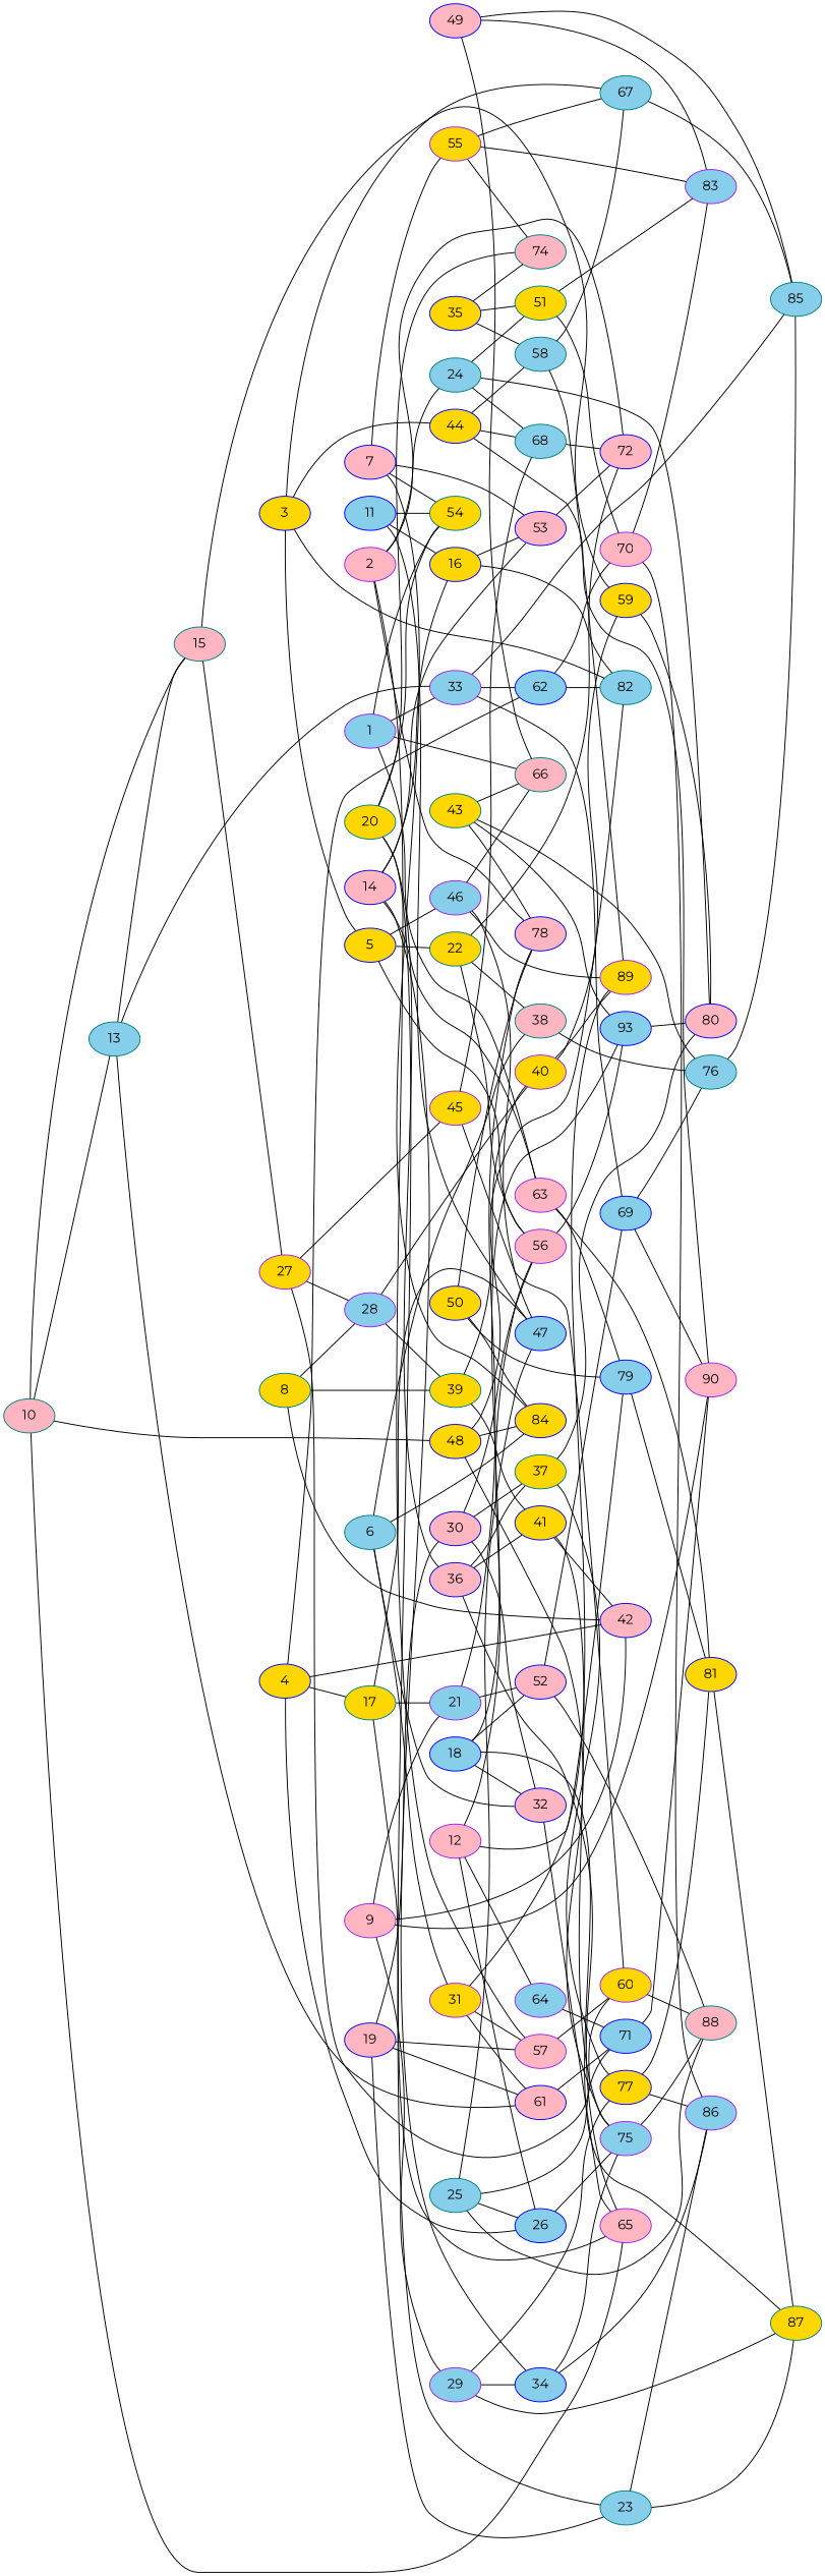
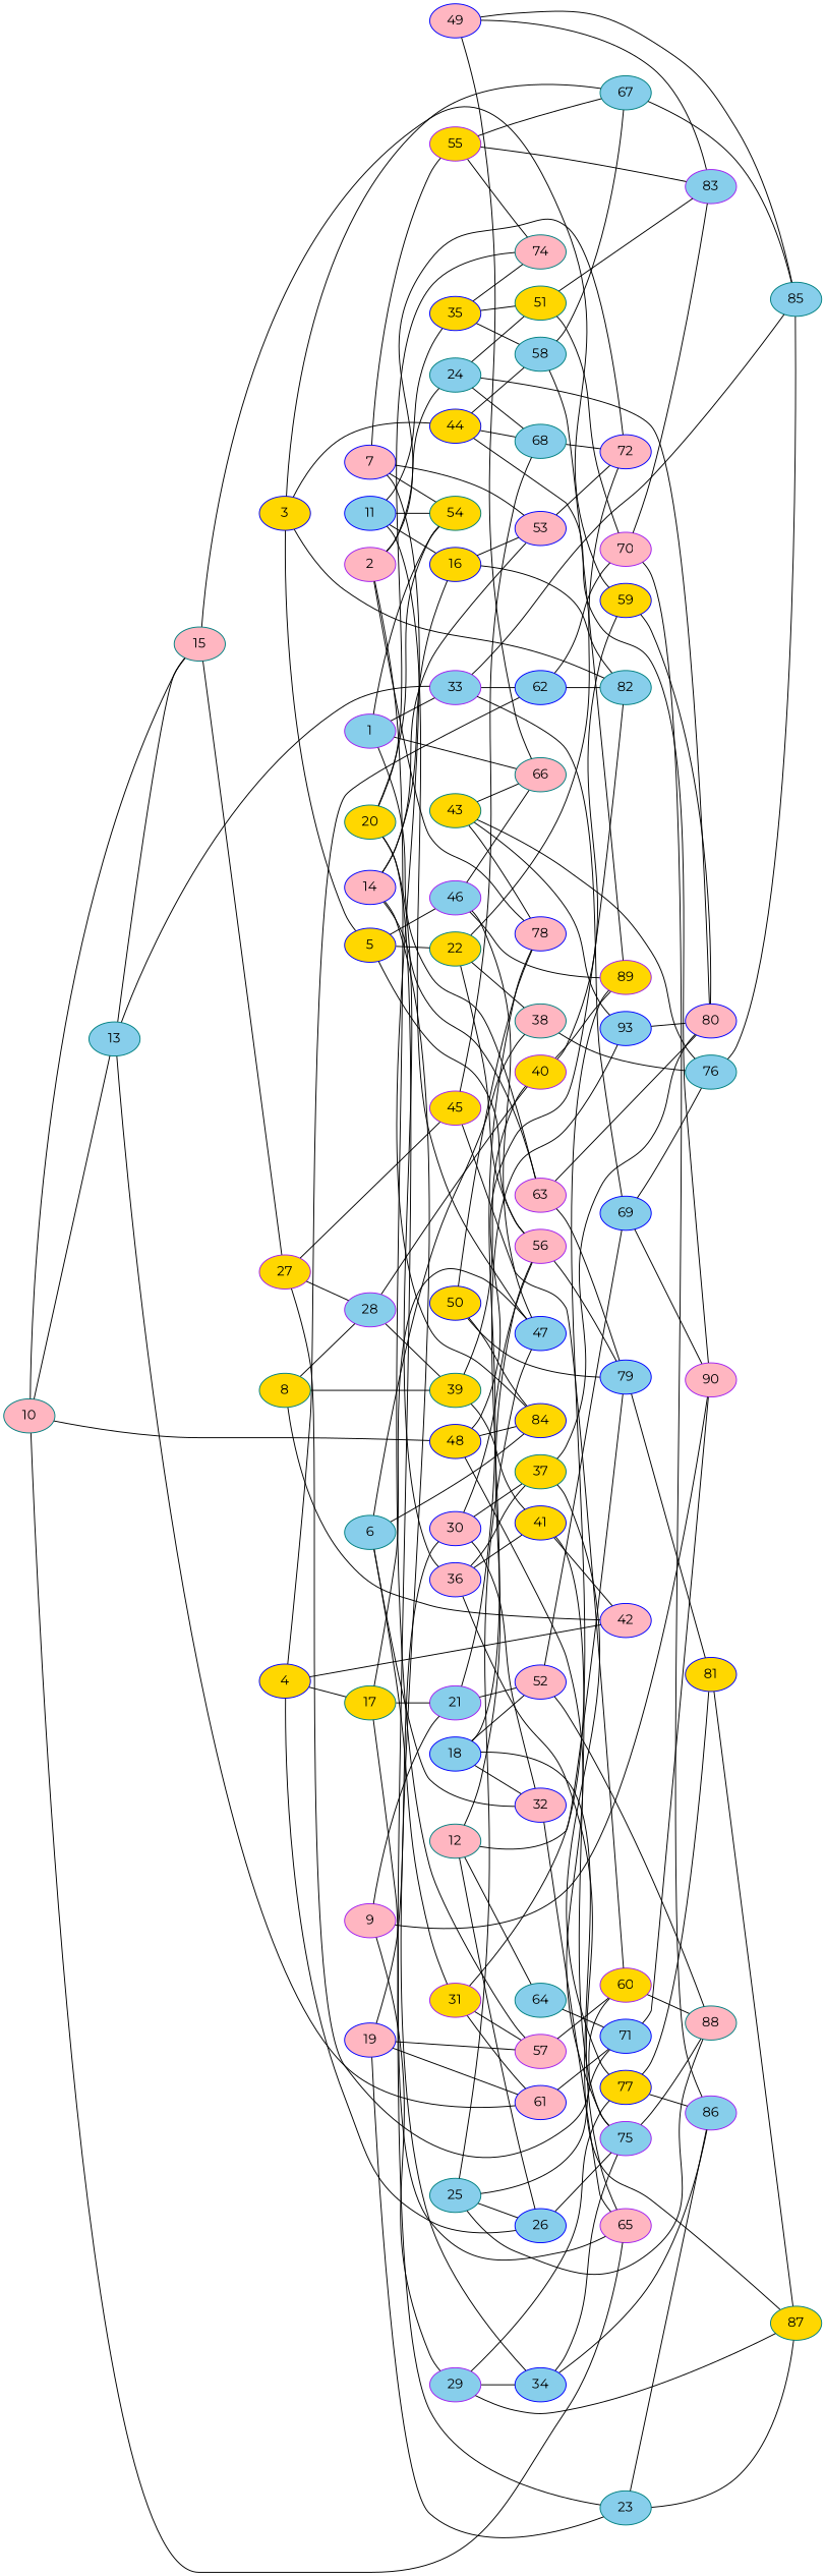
  graph {
    fontname=Montserrat
    rankdir=LR
    node [color=blue fillcolor=skyblue fontname=Montserrat style=filled]
    edge [fontname=Montserrat]
    1 [color=purple]
    33 [color=purple]
    54 [color=teal fillcolor=gold]
    63 [color=purple fillcolor=lightpink]
    66 [color=teal fillcolor=lightpink]
    62
    85 [color=teal]
    69
    79
    81 [fillcolor=gold]
    2 [color=purple fillcolor=lightpink]
    24 [color=teal]
    57 [color=purple fillcolor=lightpink]
    72 [fillcolor=lightpink]
    78 [fillcolor=lightpink]
    51 [color=teal fillcolor=gold]
    68 [color=teal]
    80 [fillcolor=lightpink]
    60 [color=purple fillcolor=gold]
    3 [fillcolor=gold]
    5 [fillcolor=gold]
    44 [fillcolor=gold]
    67 [color=teal]
    82 [color=teal]
    22 [color=teal fillcolor=gold]
    46 [color=purple]
    56 [color=purple fillcolor=lightpink]
    90 [color=purple fillcolor=lightpink]
    58 [color=teal]
    4 [fillcolor=gold]
    17 [color=teal fillcolor=gold]
    26
    42 [fillcolor=lightpink]
    21 [color=purple]
    65 [color=purple fillcolor=lightpink]
    47
    75 [color=purple]
    70 [color=purple fillcolor=lightpink]
    38 [color=teal fillcolor=lightpink]
    89 [color=purple fillcolor=gold]
-   64 [color=purple]
+   64 [color=teal]
    71
    6 [color=teal]
    31 [color=purple fillcolor=gold]
    32 [fillcolor=lightpink]
    84 [fillcolor=gold]
    61 [fillcolor=lightpink]
    76 [color=teal]
    7 [fillcolor=lightpink]
    53 [fillcolor=lightpink]
    55 [color=purple fillcolor=gold]
    74 [color=teal fillcolor=lightpink]
    83 [color=purple]
    8 [color=teal fillcolor=gold]
    28 [color=purple]
    39 [color=teal fillcolor=gold]
    40 [color=purple fillcolor=gold]
    41 [fillcolor=gold]
    9 [color=purple fillcolor=lightpink]
    29 [color=purple]
    52 [fillcolor=lightpink]
    34
    87 [color=teal fillcolor=gold]
    77 [fillcolor=gold]
    10 [color=teal fillcolor=lightpink]
    13 [color=teal]
    15 [color=teal fillcolor=lightpink]
    48 [fillcolor=gold]
    27 [color=purple fillcolor=gold]
    59 [fillcolor=gold]
    11
    16 [fillcolor=gold]
    35 [fillcolor=gold]
-   12 [color=purple fillcolor=lightpink]
+   12 [color=teal fillcolor=lightpink]
    n75 [label=93]
    14 [fillcolor=lightpink]
    86 [color=purple]
    45 [color=purple fillcolor=gold]
    18
    88 [color=teal fillcolor=lightpink]
    19 [fillcolor=lightpink]
    23 [color=teal]
    30 [fillcolor=lightpink]
    37 [color=teal fillcolor=gold]
    20 [color=teal fillcolor=gold]
    36 [fillcolor=lightpink]
    25 [color=teal]
    43 [color=teal fillcolor=gold]
    50 [fillcolor=gold]
    49 [fillcolor=lightpink]
    1 -- 33
    1 -- 54
    1 -- 63
    1 -- 66
    33 -- 62
    33 -- 85
    33 -- 69
    63 -- 79
-   63 -- 81
+   63 -- 80
    62 -- 82
    62 -- 70
    69 -- 90
    69 -- 76
    79 -- 81
    81 -- 87
    2 -- 24
    2 -- 57
    2 -- 72
    2 -- 78
    24 -- 51
    24 -- 68
    24 -- 80
    57 -- 60
    51 -- 70
    51 -- 83
    68 -- 72
    60 -- 88
    3 -- 5
    3 -- 44
    3 -- 67
    3 -- 82
    5 -- 22
    5 -- 46
    5 -- 56
    44 -- 68
    44 -- 90
    44 -- 58
    67 -- 85
    22 -- 72
    22 -- 56
    22 -- 38
    46 -- 66
    46 -- 47
    46 -- 89
-   56 -- n75
+   56 -- 79
    58 -- 67
    58 -- 89
    4 -- 62
    4 -- 17
    4 -- 26
    4 -- 42
    17 -- 21
    17 -- 65
    17 -- 47
    26 -- 75
    21 -- 78
    21 -- 52
    75 -- 88
    70 -- 83
    70 -- 86
    38 -- 76
    64 -- 71
    71 -- 90
    6 -- 38
    6 -- 31
    6 -- 32
    6 -- 84
    31 -- 57
    31 -- 89
    31 -- 61
    32 -- 65
    61 -- 71
    76 -- 85
    7 -- 54
    7 -- 84
    7 -- 53
    7 -- 55
    53 -- 72
    55 -- 67
    55 -- 74
    55 -- 83
    8 -- 42
    8 -- 28
    8 -- 39
    28 -- 39
    28 -- 40
    39 -- 40
    39 -- 41
    40 -- 89
    40 -- 59
    41 -- 42
    41 -- 75
    9 -- 90
-   9 -- 42
    9 -- 21
    9 -- 29
    29 -- 34
    29 -- 87
    29 -- 77
    52 -- 69
    52 -- 88
    34 -- 75
    34 -- 86
    77 -- 81
    77 -- 86
    10 -- 65
    10 -- 13
    10 -- 15
    10 -- 48
    13 -- 33
    13 -- 61
    13 -- 15
    15 -- 27
    15 -- 59
    48 -- 82
    48 -- 75
    48 -- 84
    27 -- 60
    27 -- 28
    27 -- 45
    59 -- 80
    11 -- 54
    11 -- 47
    11 -- 16
+   11 -- 35
    16 -- 82
    16 -- 53
    35 -- 51
    35 -- 58
    35 -- 74
    12 -- 79
    12 -- 56
    12 -- 26
    12 -- 64
    n75 -- 80
    14 -- 63
    14 -- 53
    14 -- 34
    14 -- 16
    45 -- 68
    45 -- 60
    18 -- 32
    18 -- 52
    18 -- 87
    18 -- n75
    19 -- 57
    19 -- 61
    19 -- 23
    19 -- 30
    23 -- 87
    23 -- 86
    30 -- 56
    30 -- 32
    30 -- 37
    37 -- 80
    37 -- 77
    20 -- 54
    20 -- 74
    20 -- 23
    20 -- 36
    36 -- 65
    36 -- 41
    36 -- 37
    25 -- 26
    25 -- 47
    25 -- 71
    25 -- 88
    43 -- 66
    43 -- 78
    43 -- 76
    43 -- n75
    50 -- 79
    50 -- 78
    50 -- 84
    49 -- 66
    49 -- 85
    49 -- 83
  }
